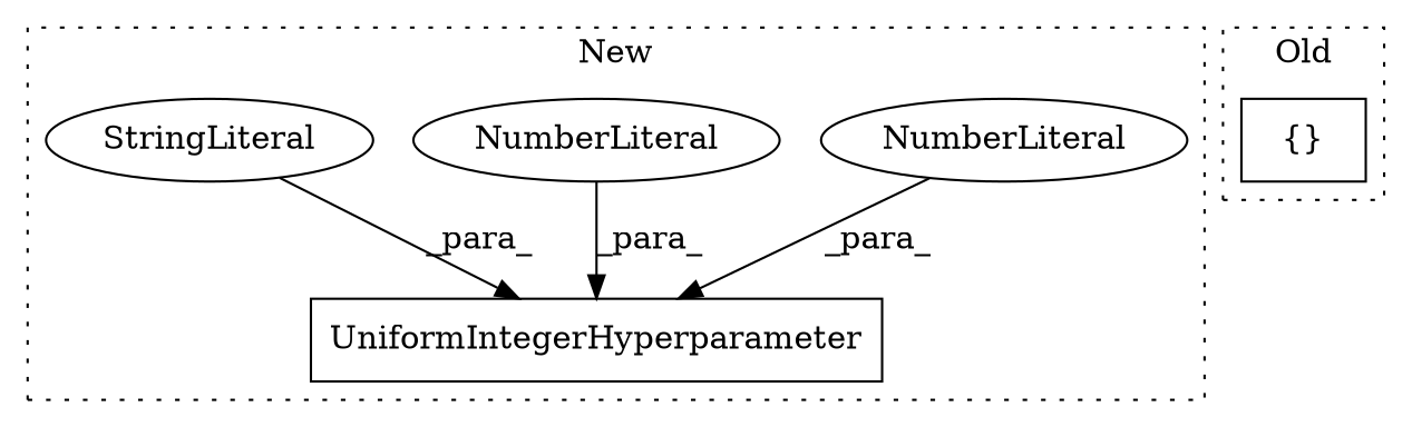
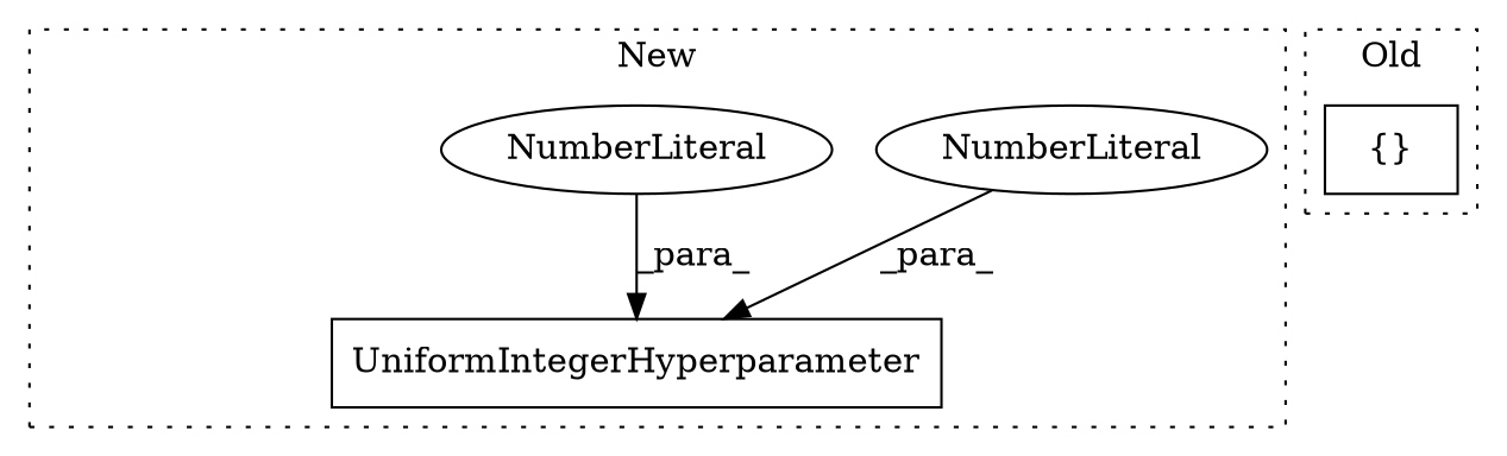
  digraph {
    node [a=34 shape=ellipse]
    n1 [a=32 l="29,1" label=UniformIntegerHyperparameter s="4754,4814" shape=box]
    n2 [l=2 label=NumberLiteral s=4807]
    n3 [l=4 label=NumberLiteral s=4802]
-   n4 [a=45 l=16 label=StringLiteral s=4783]
    n5 [a=4 l="1,1" label="{}" s="5696,5715" shape=box]
    subgraph cluster_1 {
      label=New
      style=dotted
      n1
      n2
      n3
-     n4
    }
    subgraph cluster_2 {
      label=Old
      style=dotted
      n5
    }
    n2 -> n1 [label=_para_]
    n3 -> n1 [label=_para_]
-   n4 -> n1 [label=_para_]
  }
